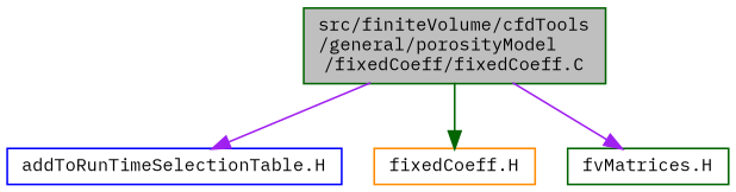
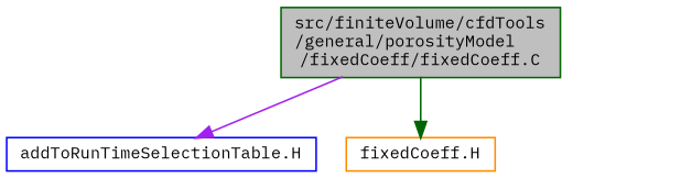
  digraph {
    fontname="IBM Plex Mono"
    node [color=darkgreen fontname="IBM Plex Mono" fontsize=10 shape=record]
    edge [color=purple fontname="IBM Plex Mono" fontsize=10 labelfontname=FreeSans labelfontsize=10 style=solid]
    n1 [fillcolor=grey75 fontcolor=black height=0.2 label="src/finiteVolume/cfdTools\l/general/porosityModel\l/fixedCoeff/fixedCoeff.C" style=filled width=0.4]
    n2 [color=blue height=0.2 label="addToRunTimeSelectionTable.H" width=0.4]
    n3 [color=darkorange height=0.2 label="fixedCoeff.H" width=0.4]
-   n4 [height=0.2 label="fvMatrices.H" width=0.4]
    n1 -> n2
    n1 -> n3 [color=darkgreen]
-   n1 -> n4
  }
